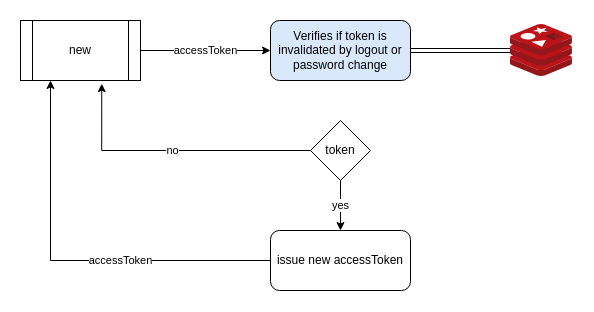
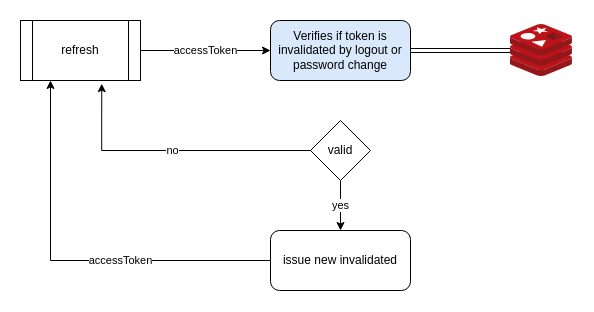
  <mxCell id="0" />
  <mxCell id="1" parent="0" />
  <mxCell id="2" value="accessToken" style="edgeStyle=orthogonalEdgeStyle;rounded=0;orthogonalLoop=1;jettySize=auto;html=1;exitX=1;exitY=0.5;exitDx=0;exitDy=0;entryX=0;entryY=0.5;entryDx=0;entryDy=0;" parent="1" source="3" target="4" edge="1"><mxGeometry relative="1" as="geometry" /></mxCell>
- <mxCell id="3" value="new" style="shape=process;whiteSpace=wrap;html=1;backgroundOutline=1;" parent="1" vertex="1"><mxGeometry x="20" y="20" width="120" height="60" as="geometry" /></mxCell>
+ <mxCell id="3" value="refresh" style="shape=process;whiteSpace=wrap;html=1;backgroundOutline=1;" parent="1" vertex="1"><mxGeometry x="20" y="20" width="120" height="60" as="geometry" /></mxCell>
  <mxCell id="4" value="Verifies if token is invalidated by logout or password change" style="rounded=1;whiteSpace=wrap;html=1;fillColor=#dae8fc;" parent="1" vertex="1"><mxGeometry x="270" y="20" width="140" height="60" as="geometry" /></mxCell>
  <mxCell id="5" style="edgeStyle=orthogonalEdgeStyle;rounded=0;orthogonalLoop=1;jettySize=auto;html=1;entryX=1;entryY=0.5;entryDx=0;entryDy=0;shape=link;" parent="1" source="6" target="4" edge="1"><mxGeometry relative="1" as="geometry" /></mxCell>
  <mxCell id="6" value="" style="image;sketch=0;aspect=fixed;html=1;points=[];align=center;fontSize=12;image=img/lib/mscae/Cache_Redis_Product.svg;" parent="1" vertex="1"><mxGeometry x="510" y="24" width="61.9" height="52" as="geometry" /></mxCell>
  <mxCell id="7" value="yes" style="edgeStyle=orthogonalEdgeStyle;rounded=0;orthogonalLoop=1;jettySize=auto;html=1;entryX=0.5;entryY=0;entryDx=0;entryDy=0;" parent="1" source="8" target="10" edge="1"><mxGeometry relative="1" as="geometry" /></mxCell>
- <mxCell id="8" value="token" style="rhombus;whiteSpace=wrap;html=1;" parent="1" vertex="1"><mxGeometry x="310" y="120" width="60" height="60" as="geometry" /></mxCell>
+ <mxCell id="8" value="valid" style="rhombus;whiteSpace=wrap;html=1;" parent="1" vertex="1"><mxGeometry x="310" y="120" width="60" height="60" as="geometry" /></mxCell>
  <mxCell id="9" value="accessToken" style="edgeStyle=orthogonalEdgeStyle;rounded=0;orthogonalLoop=1;jettySize=auto;html=1;entryX=0.25;entryY=1;entryDx=0;entryDy=0;" parent="1" source="10" target="3" edge="1"><mxGeometry x="-0.25" relative="1" as="geometry"><mxPoint as="offset" /></mxGeometry></mxCell>
- <mxCell id="10" value="issue new accessToken" style="rounded=1;whiteSpace=wrap;html=1;" parent="1" vertex="1"><mxGeometry x="270" y="230" width="140" height="60" as="geometry" /></mxCell>
+ <mxCell id="10" value="issue new invalidated" style="rounded=1;whiteSpace=wrap;html=1;" parent="1" vertex="1"><mxGeometry x="270" y="230" width="140" height="60" as="geometry" /></mxCell>
  <mxCell id="11" value="no" style="edgeStyle=orthogonalEdgeStyle;rounded=0;orthogonalLoop=1;jettySize=auto;html=1;exitX=0;exitY=0.5;exitDx=0;exitDy=0;entryX=0.677;entryY=1.053;entryDx=0;entryDy=0;entryPerimeter=0;" parent="1" source="8" target="3" edge="1"><mxGeometry relative="1" as="geometry" /></mxCell>
